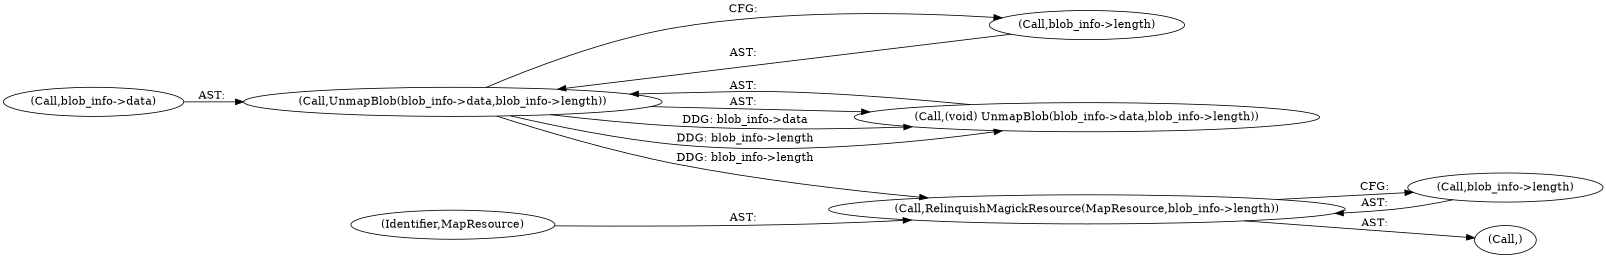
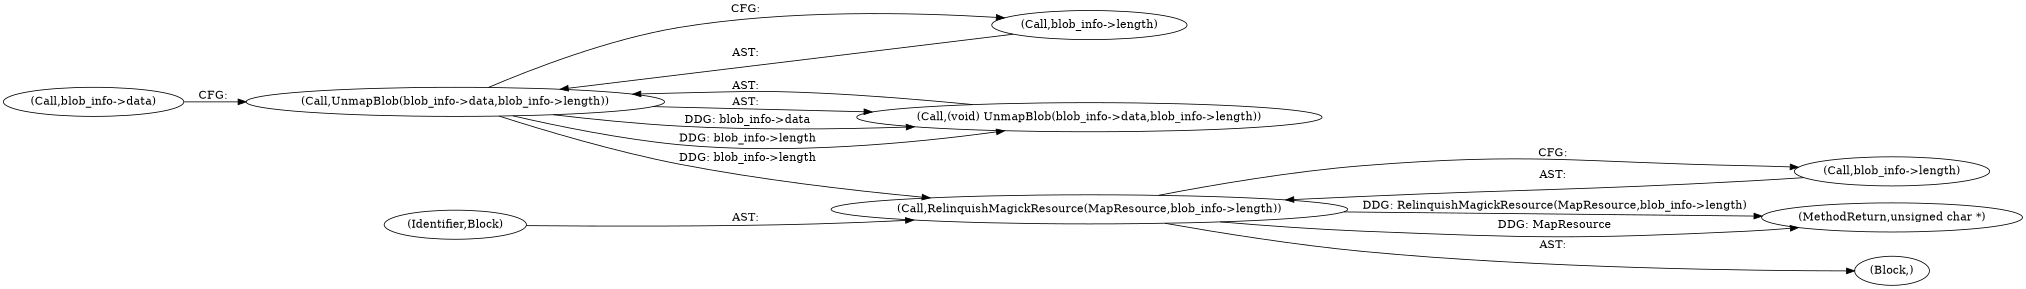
  digraph {
    rankdir=LR
    n1 [label="(Call,RelinquishMagickResource(MapResource,blob_info->length))"]
    n2 [label="(Call,blob_info->length)"]
-   n4 [label="(Call,)"]
+   n3 [label="(MethodReturn,unsigned char *)"]
+   n4 [label="(Block,)"]
    n5 [label="(Call,UnmapBlob(blob_info->data,blob_info->length))"]
    n6 [label="(Call,blob_info->length)"]
    n7 [label="(Call,(void) UnmapBlob(blob_info->data,blob_info->length))"]
-   n8 [label="(Identifier,MapResource)"]
+   n8 [label="(Identifier,Block)"]
    n9 [label="(Call,blob_info->data)"]
    n1 -> n2 [label="CFG: "]
+   n1 -> n3 [label="DDG: RelinquishMagickResource(MapResource,blob_info->length)"]
+   n1 -> n3 [label="DDG: MapResource"]
    n1 -> n4 [label="AST: "]
    n2 -> n1 [label="AST: "]
    n5 -> n1 [label="DDG: blob_info->length"]
    n5 -> n6 [label="CFG: "]
    n5 -> n7 [label="AST: "]
    n5 -> n7 [label="DDG: blob_info->data"]
    n5 -> n7 [label="DDG: blob_info->length"]
    n6 -> n5 [label="AST: "]
    n7 -> n5 [label="AST: "]
    n8 -> n1 [label="AST: "]
-   n9 -> n5 [label="AST: "]
+   n9 -> n5 [label="CFG: "]
  }
